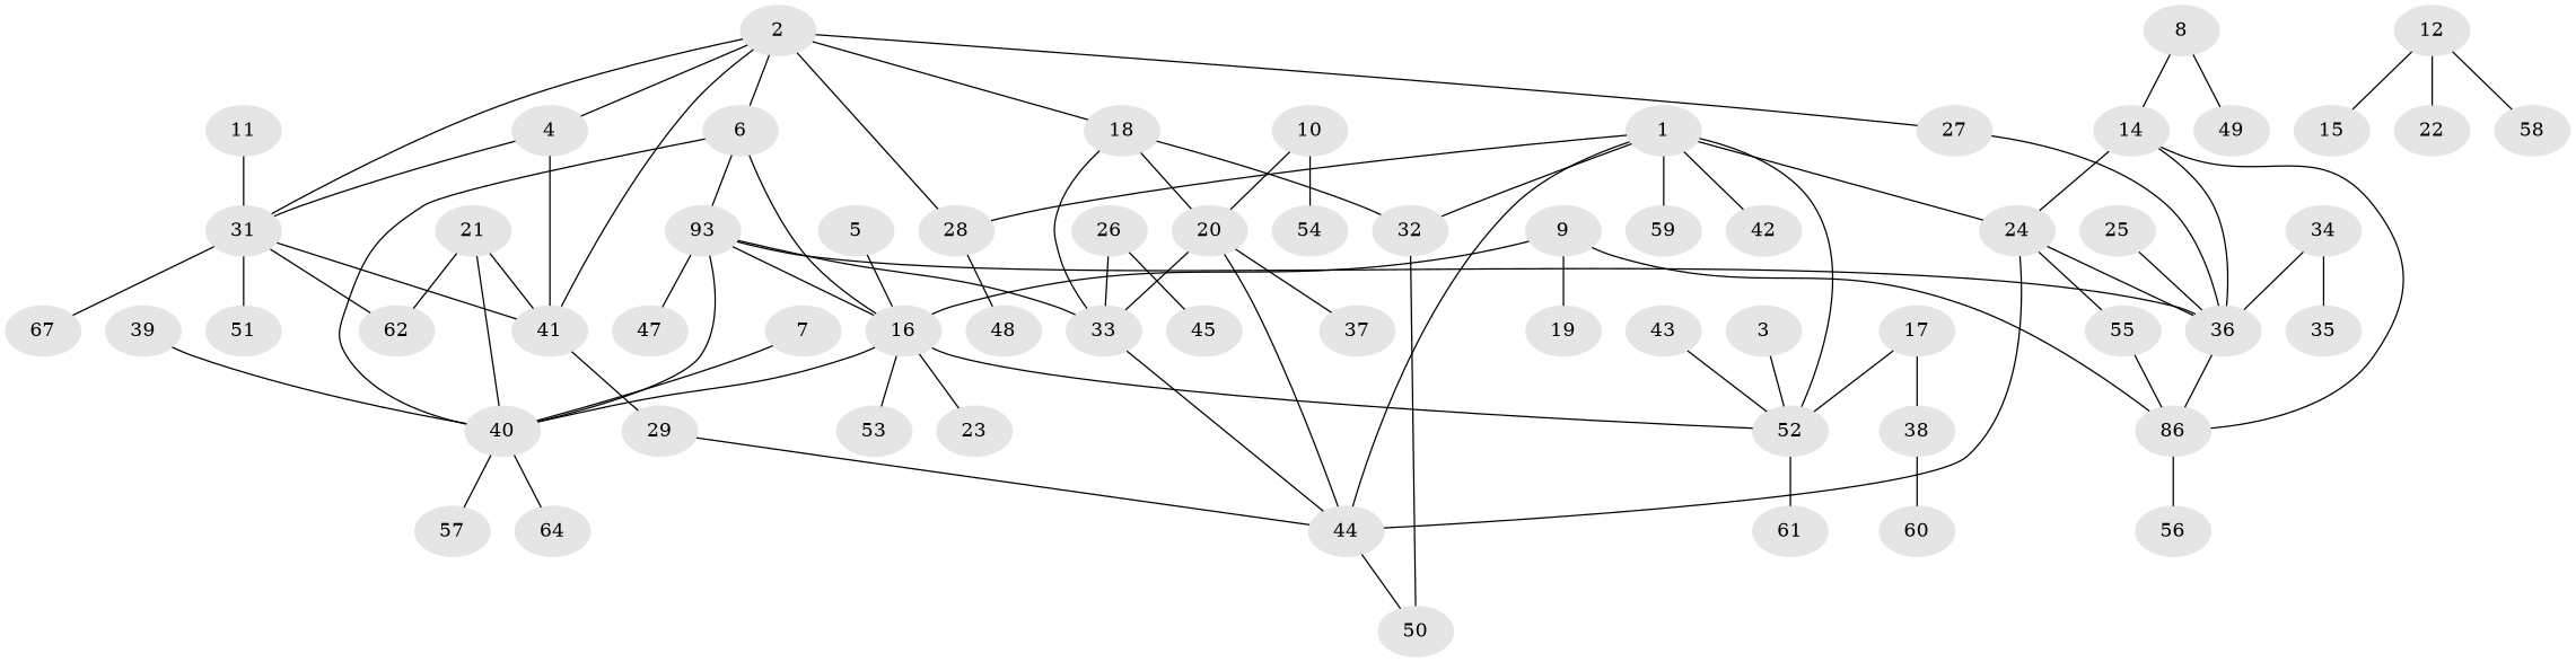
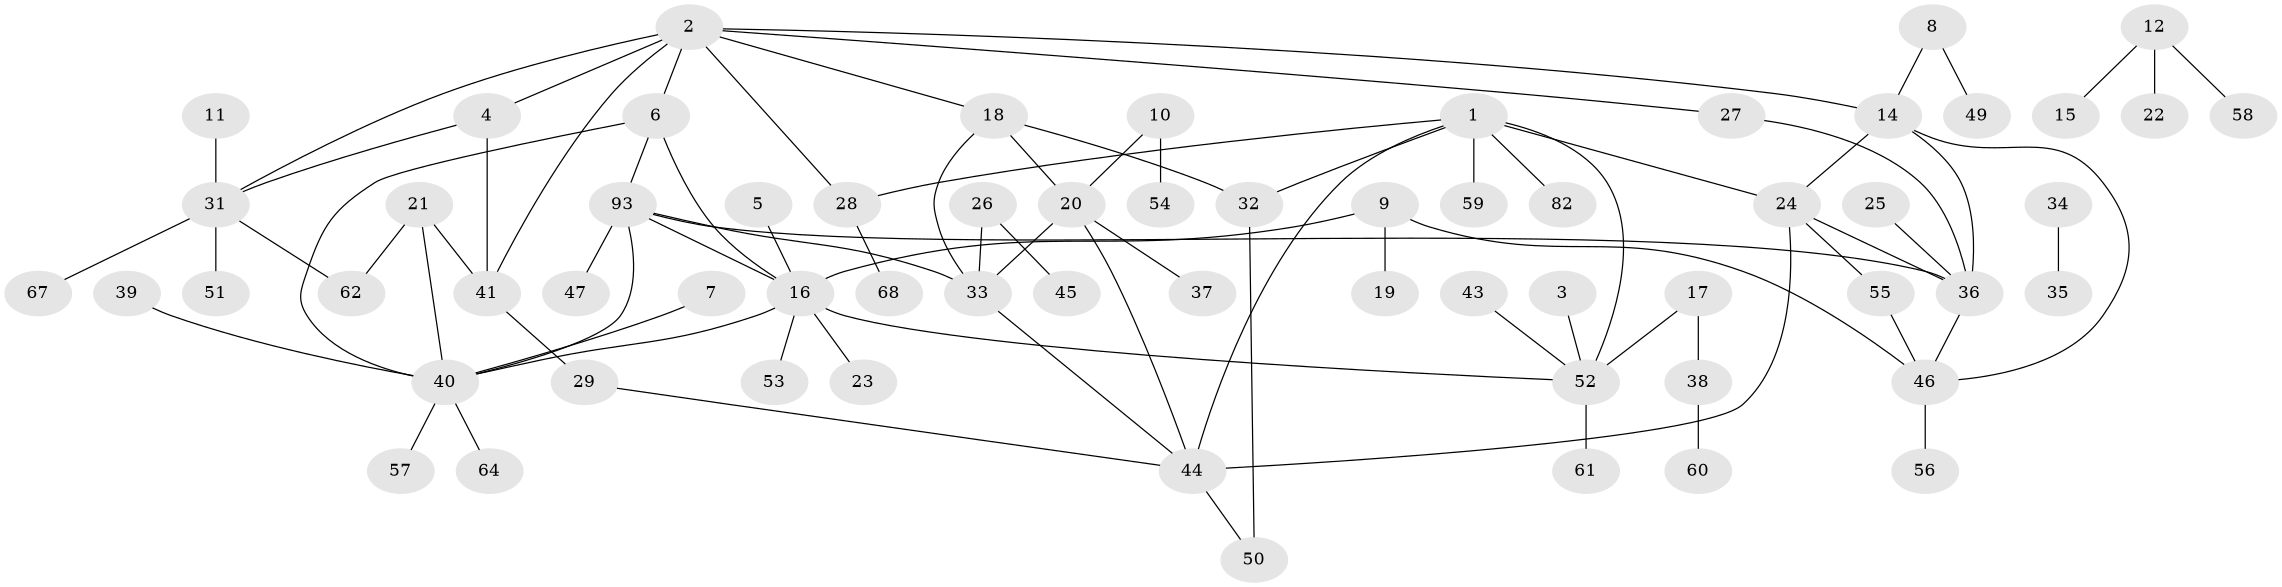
  graph {
    node [color=gray90 style=filled]
    edge [weight=1.0]
    1
    24
    28
    32
-   42
+   42 [label=82]
    44
    52
    59
    36
    55
-   48
+   48 [label=68]
    50
    61
    2
    4
    6
    14
    18
    27
    31
    41
    16
    n23 [label=93]
    40
-   46 [label=86]
+   46
    20
    33
    62
    51
    n30 [label=67]
    29
    3
    5
    23
    53
    47
    57
    64
    7
    8
    49
    9
    19
    56
    10
    54
    37
    11
    12
    15
    22
    58
    17
    38
    60
    21
    25
    26
    45
    34
    35
    39
    43
    1 -- 24
    1 -- 28 [weight=2.0]
    1 -- 32
    1 -- 42
    1 -- 44
    1 -- 52 [weight=2.0]
    1 -- 59
    24 -- 44
    24 -- 36
    24 -- 55
    28 -- 48
    32 -- 50
    44 -- 50
    52 -- 61
    36 -- 46
    55 -- 46
    2 -- 28
    2 -- 4
    2 -- 6
+   2 -- 14
    2 -- 18
    2 -- 27
    2 -- 31
    2 -- 41
    4 -- 31
    4 -- 41
    6 -- 16
    6 -- n23
    6 -- 40
    14 -- 24
    14 -- 36
    14 -- 46
    18 -- 32
    18 -- 20
    18 -- 33
    27 -- 36
-   31 -- 41
    31 -- 62
    31 -- 51
    31 -- n30
    41 -- 29
    16 -- 52
    16 -- 40
    16 -- 23
    16 -- 53
    n23 -- 36
    n23 -- 16
    n23 -- 40
    n23 -- 33
    n23 -- 47
    40 -- 57
    40 -- 64
    46 -- 56
    20 -- 44
    20 -- 33
    20 -- 37
    33 -- 44
    29 -- 44
    3 -- 52
    5 -- 16
    7 -- 40
    8 -- 14
    8 -- 49
    9 -- 16
    9 -- 46
    9 -- 19
    10 -- 20
    10 -- 54
    11 -- 31
    12 -- 15
    12 -- 22
    12 -- 58
    17 -- 52
    17 -- 38
    38 -- 60
    21 -- 41
    21 -- 40
    21 -- 62
    25 -- 36
    26 -- 33
    26 -- 45
-   34 -- 36
    34 -- 35
    39 -- 40
    43 -- 52
  }
